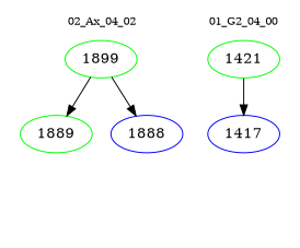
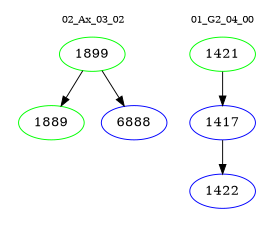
  digraph {
    node [color=green]
    edge [color=black]
    n1 [label=1899]
    n2 [label=1889]
-   n3 [color=blue label=1888]
+   n3 [color=blue label=6888]
    n4 [label=1421]
    n5 [color=blue label=1417]
+   n6 [color=blue label=1422]
    subgraph cluster_1 {
      color=white
      fontsize=10
-     label="02_Ax_04_02"
+     label="02_Ax_03_02"
      n1
      n2
      n3
    }
    subgraph cluster_2 {
      color=white
      fontsize=10
      label="01_G2_04_00"
      n4
      n5
+     n6
    }
    n1 -> n2
    n1 -> n3
    n4 -> n5
+   n5 -> n6
  }
